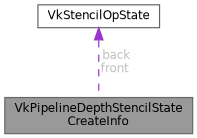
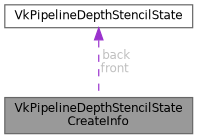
  digraph {
    fontname="DejaVu Sans"
    node [color=gray40 fontname="DejaVu Sans" fontsize=10 shape=box style=filled]
    n1 [fillcolor=grey60 fontcolor=black height=0.2 label="VkPipelineDepthStencilState\lCreateInfo" width=0.4]
-   n2 [fillcolor=white height=0.2 label=VkStencilOpState width=0.4]
+   n2 [fillcolor=white height=0.2 label=VkPipelineDepthStencilState width=0.4]
    n2 -> n1 [color=darkorchid3 dir=back fontcolor=grey fontname="DejaVu Sans" fontsize=10 label=" back\nfront" labelfontname=Helvetica labelfontsize=10 style=dashed]
  }
